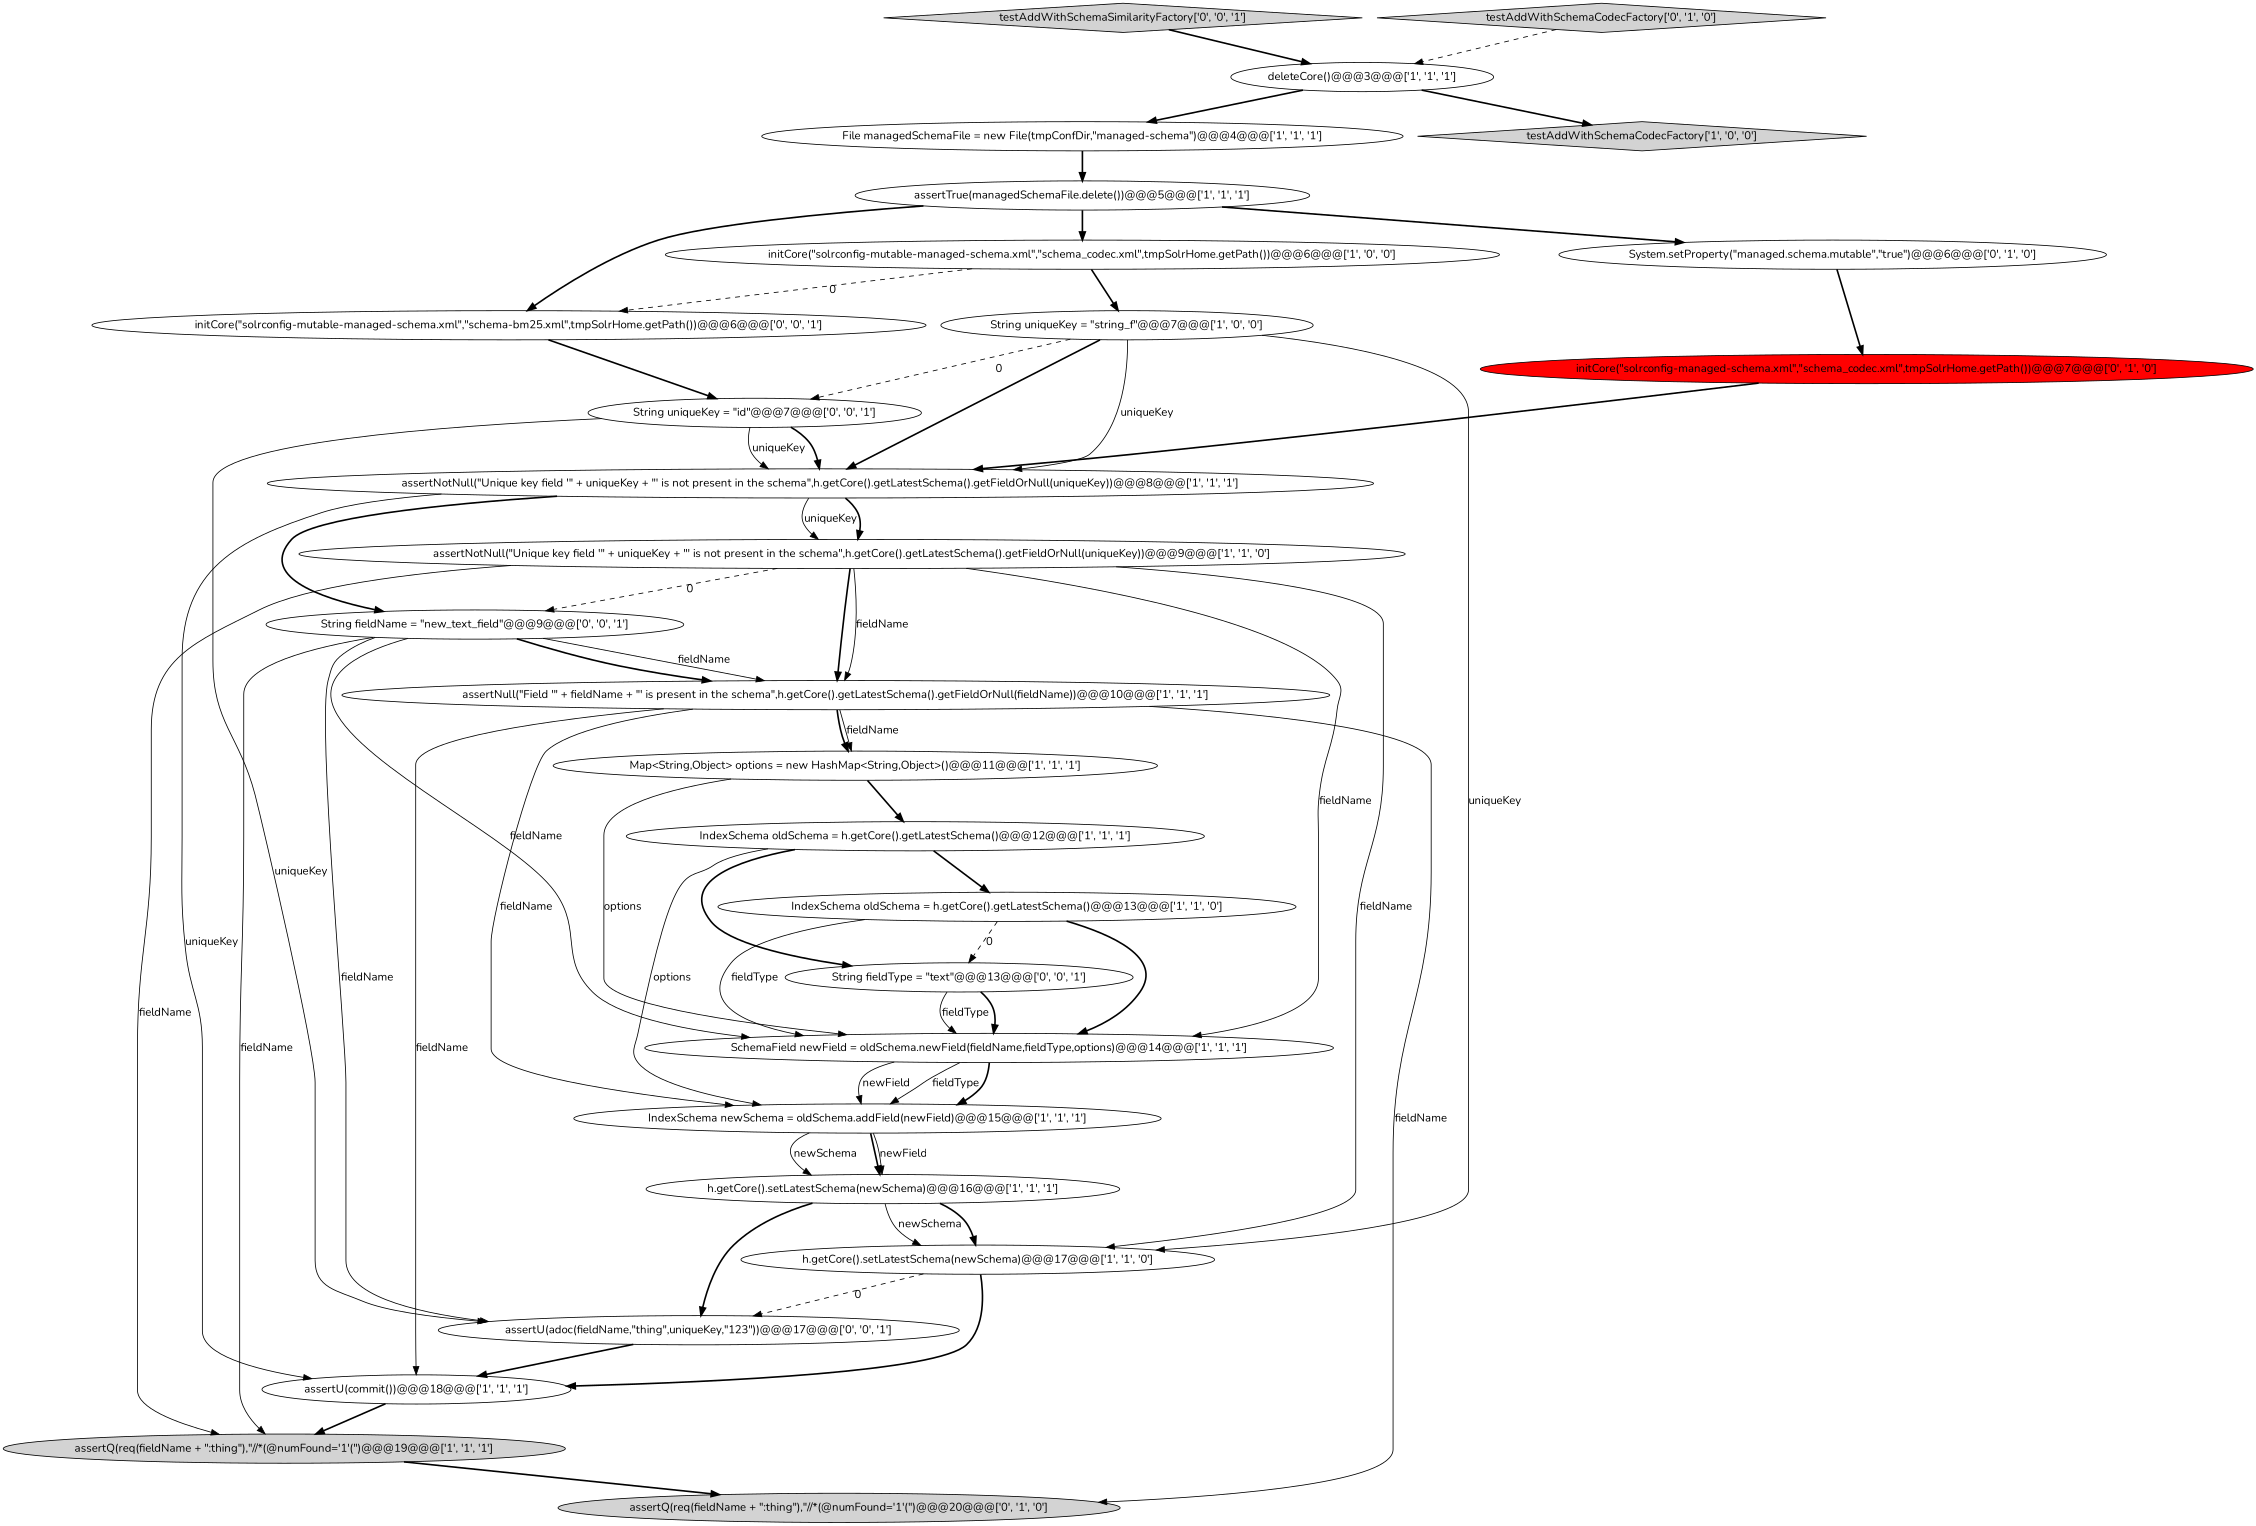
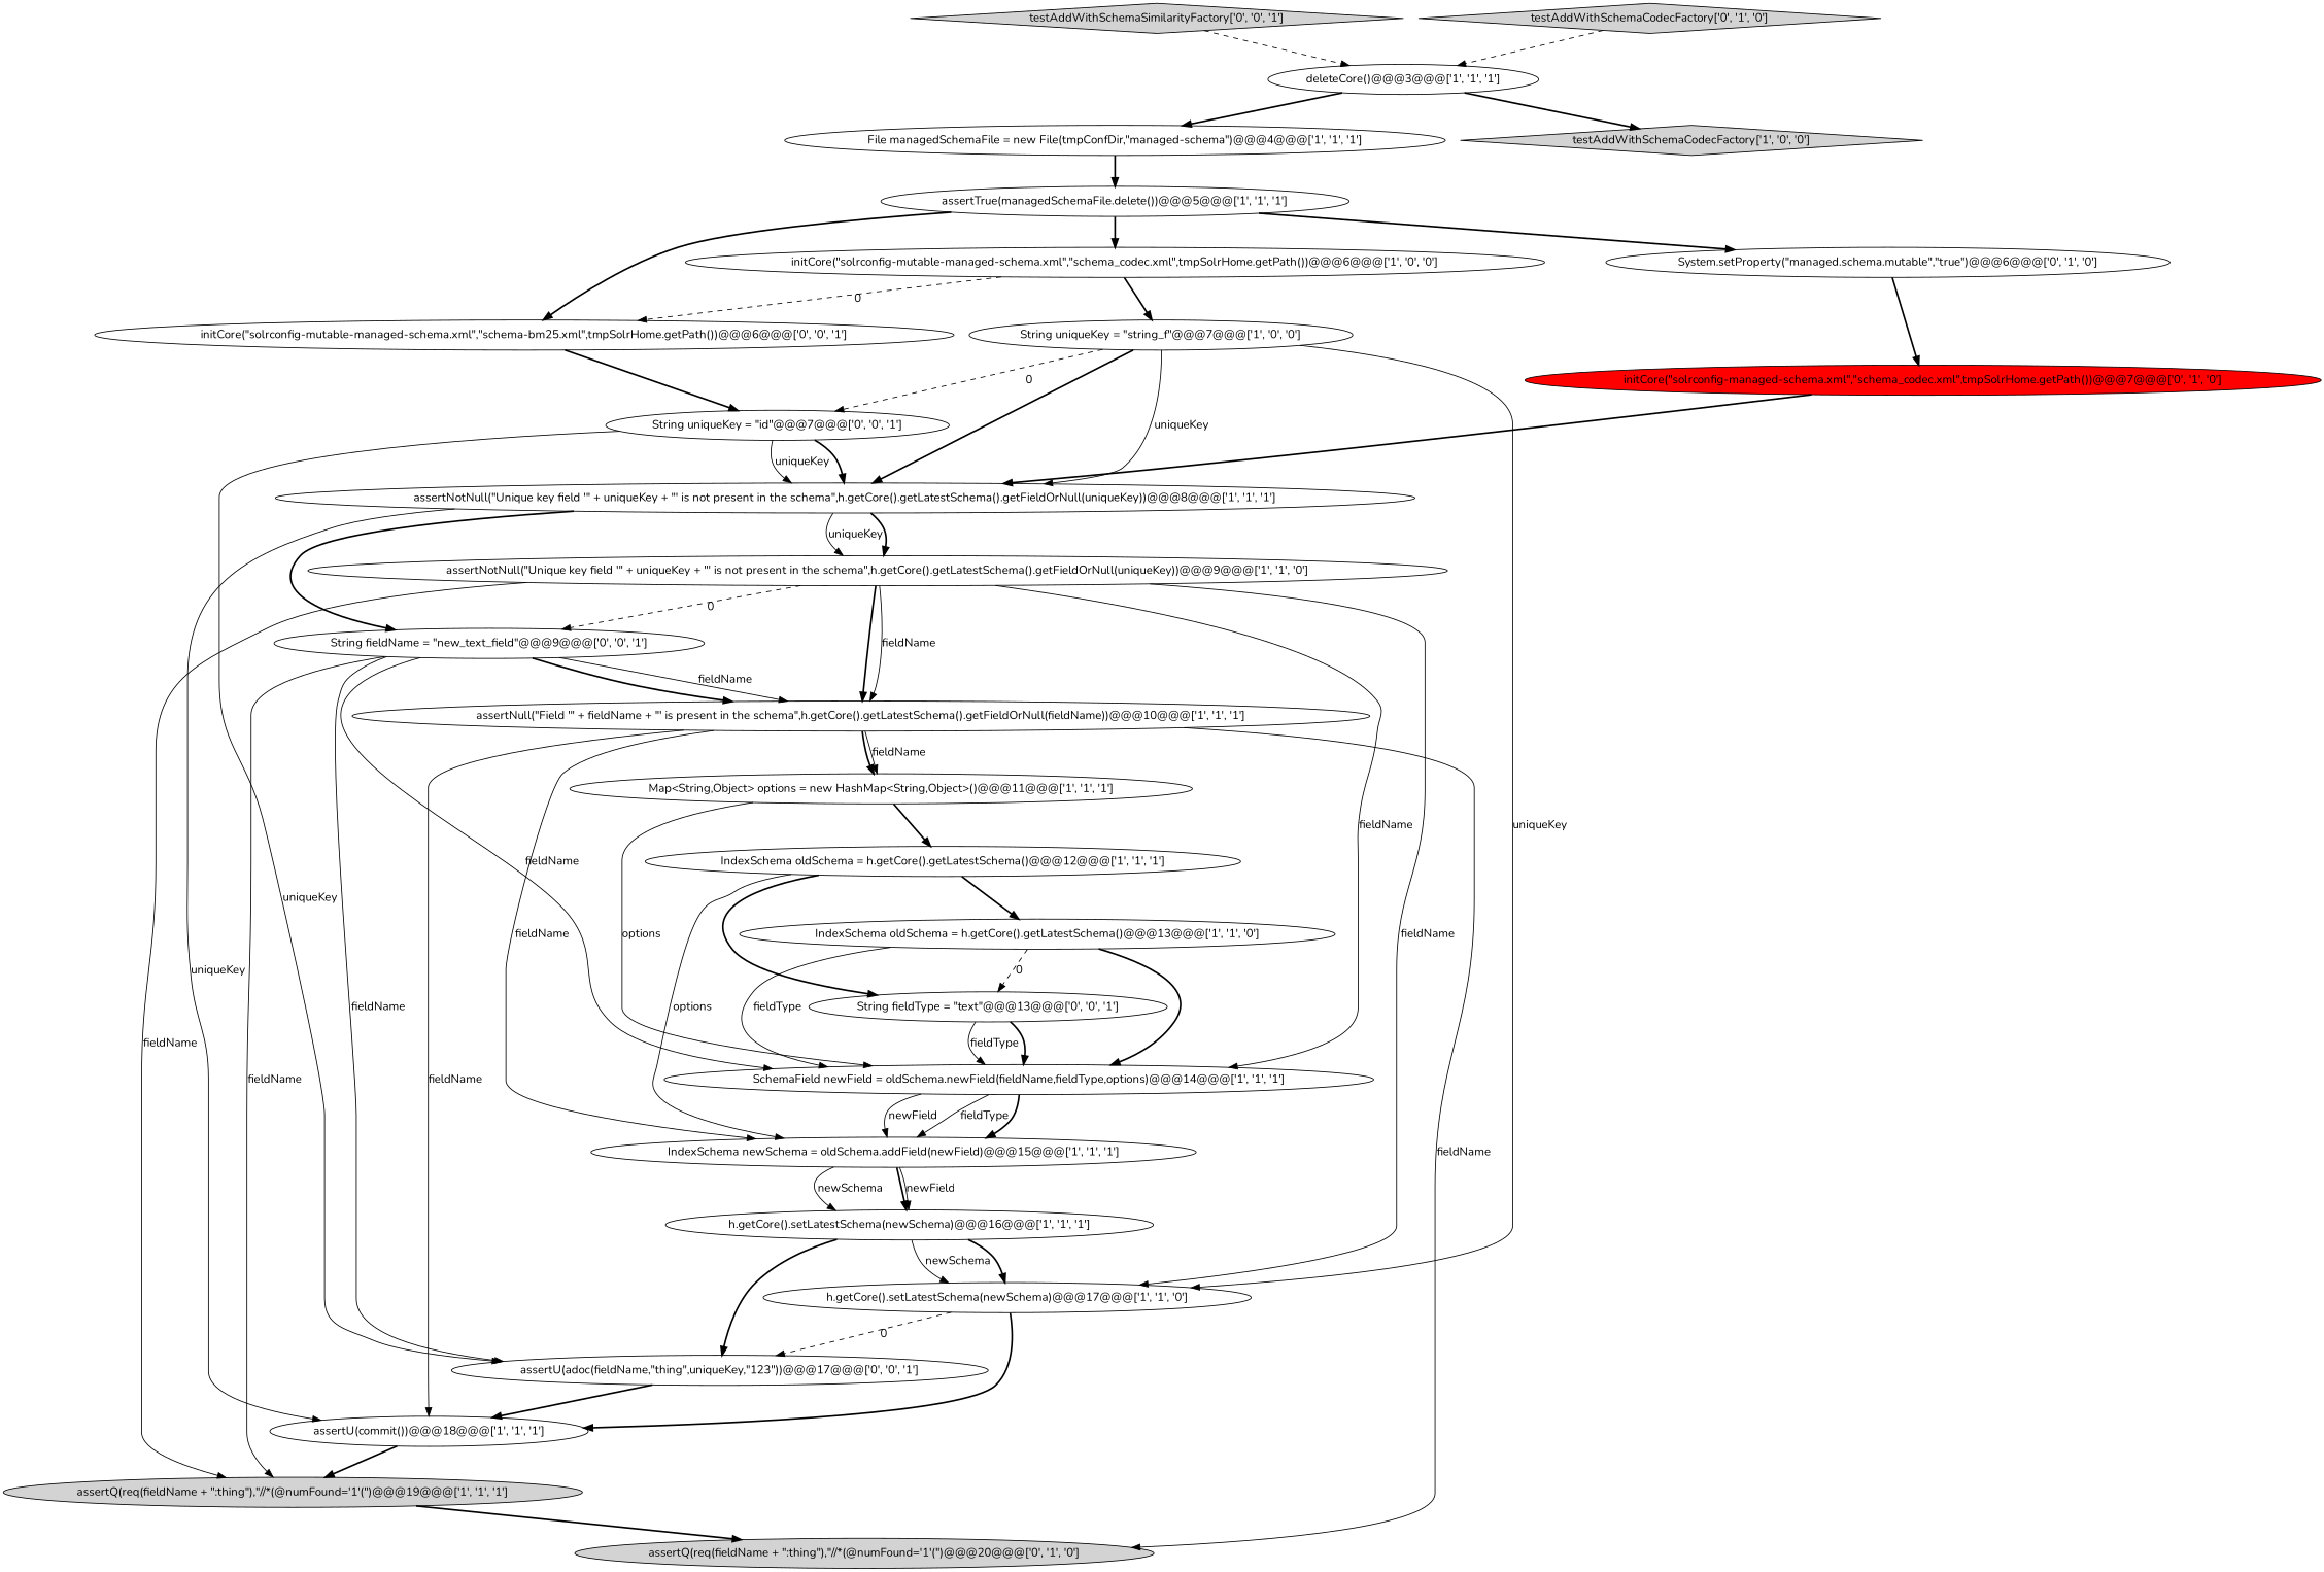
  digraph {
    fontname=Nunito
    node [fillcolor=white fontname=Nunito shape=ellipse style=filled]
    edge [fontname=Nunito style=bold]
    n1 [label="String uniqueKey = \"id\"@@@7@@@['0', '0', '1']"]
    n2 [label="assertU(adoc(fieldName,\"thing\",uniqueKey,\"123\"))@@@17@@@['0', '0', '1']"]
    n3 [label="assertNotNull(\"Unique key field '\" + uniqueKey + \"' is not present in the schema\",h.getCore().getLatestSchema().getFieldOrNull(uniqueKey))@@@8@@@['1', '1', '1']"]
    n4 [label="assertU(commit())@@@18@@@['1', '1', '1']"]
    n5 [label="assertNotNull(\"Unique key field '\" + uniqueKey + \"' is not present in the schema\",h.getCore().getLatestSchema().getFieldOrNull(uniqueKey))@@@9@@@['1', '1', '0']"]
    n6 [label="String fieldName = \"new_text_field\"@@@9@@@['0', '0', '1']"]
    n7 [label="IndexSchema oldSchema = h.getCore().getLatestSchema()@@@12@@@['1', '1', '1']"]
    n8 [label="IndexSchema oldSchema = h.getCore().getLatestSchema()@@@13@@@['1', '1', '0']"]
    n9 [label="IndexSchema newSchema = oldSchema.addField(newField)@@@15@@@['1', '1', '1']"]
    n10 [label="String fieldType = \"text\"@@@13@@@['0', '0', '1']"]
    n11 [label="SchemaField newField = oldSchema.newField(fieldName,fieldType,options)@@@14@@@['1', '1', '1']"]
    n12 [label="h.getCore().setLatestSchema(newSchema)@@@16@@@['1', '1', '1']"]
    n13 [label="File managedSchemaFile = new File(tmpConfDir,\"managed-schema\")@@@4@@@['1', '1', '1']"]
    n14 [label="assertTrue(managedSchemaFile.delete())@@@5@@@['1', '1', '1']"]
    n15 [label="initCore(\"solrconfig-mutable-managed-schema.xml\",\"schema_codec.xml\",tmpSolrHome.getPath())@@@6@@@['1', '0', '0']"]
    n16 [label="initCore(\"solrconfig-mutable-managed-schema.xml\",\"schema-bm25.xml\",tmpSolrHome.getPath())@@@6@@@['0', '0', '1']"]
    n17 [label="System.setProperty(\"managed.schema.mutable\",\"true\")@@@6@@@['0', '1', '0']"]
    n18 [fillcolor=red label="initCore(\"solrconfig-managed-schema.xml\",\"schema_codec.xml\",tmpSolrHome.getPath())@@@7@@@['0', '1', '0']"]
    n19 [label="h.getCore().setLatestSchema(newSchema)@@@17@@@['1', '1', '0']"]
    n20 [label="assertNull(\"Field '\" + fieldName + \"' is present in the schema\",h.getCore().getLatestSchema().getFieldOrNull(fieldName))@@@10@@@['1', '1', '1']"]
    n21 [label="Map<String,Object> options = new HashMap<String,Object>()@@@11@@@['1', '1', '1']"]
    n22 [fillcolor=lightgray label="assertQ(req(fieldName + \":thing\"),\"//*(@numFound='1'(\")@@@20@@@['0', '1', '0']"]
    n23 [fillcolor=lightgray label="assertQ(req(fieldName + \":thing\"),\"//*(@numFound='1'(\")@@@19@@@['1', '1', '1']"]
    n24 [fillcolor=lightgray label="testAddWithSchemaCodecFactory['1', '0', '0']" shape=diamond]
    n25 [label="deleteCore()@@@3@@@['1', '1', '1']"]
    n26 [fillcolor=lightgray label="testAddWithSchemaSimilarityFactory['0', '0', '1']" shape=diamond]
    n27 [label="String uniqueKey = \"string_f\"@@@7@@@['1', '0', '0']"]
    n28 [fillcolor=lightgray label="testAddWithSchemaCodecFactory['0', '1', '0']" shape=diamond]
    n1 -> n2 [label=uniqueKey style=solid]
    n1 -> n3
    n1 -> n3 [label=uniqueKey style=solid]
    n2 -> n4
    n3 -> n4 [label=uniqueKey style=solid]
    n3 -> n5 [label=uniqueKey style=solid]
    n3 -> n5
    n3 -> n6
    n4 -> n23
    n5 -> n6 [label=0 style=dashed]
    n5 -> n11 [label=fieldName style=solid]
    n5 -> n19 [label=fieldName style=solid]
    n5 -> n20
    n5 -> n20 [label=fieldName style=solid]
    n5 -> n23 [label=fieldName style=solid]
    n6 -> n2 [label=fieldName style=solid]
    n6 -> n11 [label=fieldName style=solid]
    n6 -> n20
    n6 -> n20 [label=fieldName style=solid]
    n6 -> n23 [label=fieldName style=solid]
    n7 -> n8
    n7 -> n9 [label=options style=solid]
    n7 -> n10
    n8 -> n10 [label=0 style=dashed]
    n8 -> n11 [label=fieldType style=solid]
    n8 -> n11
    n9 -> n12 [label=newField style=solid]
    n9 -> n12 [label=newSchema style=solid]
    n9 -> n12
    n10 -> n11
    n10 -> n11 [label=fieldType style=solid]
    n11 -> n9 [label=fieldType style=solid]
    n11 -> n9
    n11 -> n9 [label=newField style=solid]
    n12 -> n2
    n12 -> n19 [label=newSchema style=solid]
    n12 -> n19
    n13 -> n14
    n14 -> n15
    n14 -> n16
    n14 -> n17
    n15 -> n16 [label=0 style=dashed]
    n15 -> n27
    n16 -> n1
    n17 -> n18
    n18 -> n3
    n19 -> n2 [label=0 style=dashed]
    n19 -> n4
    n20 -> n4 [label=fieldName style=solid]
    n20 -> n9 [label=fieldName style=solid]
    n20 -> n21
    n20 -> n21 [label=fieldName style=solid]
    n20 -> n22 [label=fieldName style=solid]
    n21 -> n7
    n21 -> n11 [label=options style=solid]
    n23 -> n22
    n25 -> n13
    n25 -> n24
-   n26 -> n25
+   n26 -> n25 [style=dashed]
    n27 -> n1 [label=0 style=dashed]
    n27 -> n3 [label=uniqueKey style=solid]
    n27 -> n3
    n27 -> n19 [label=uniqueKey style=solid]
    n28 -> n25 [style=dashed]
  }
